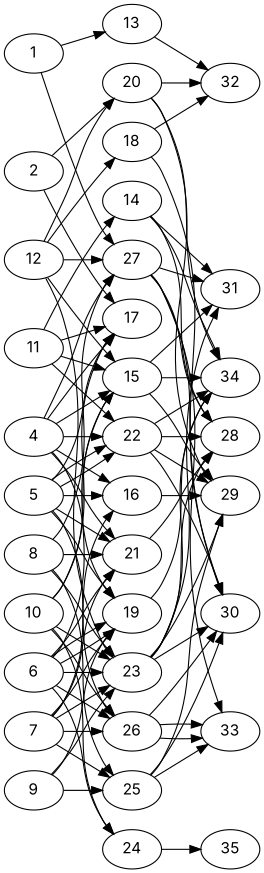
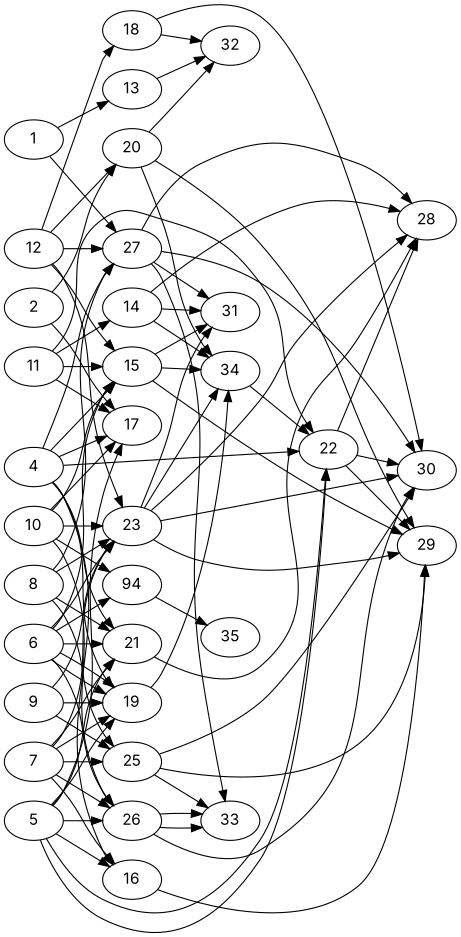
  digraph {
    fontname=Inter
    rankdir=LR
    node [alpha=0.14 fontname=Inter]
    edge [fontname=Inter]
    1 [alpha=0.00 expect_size=9988096]
    13 [alpha=0.15 expect_size=28132352]
    27 [alpha=0.20 expect_size=13704192]
    32 [expect_size=50951168]
    28 [alpha=0.15 expect_size=33249280]
    31 [alpha=0.20 expect_size=11783168]
    30 [alpha=0.06 expect_size=34029568]
    33 [alpha=0.19 expect_size=37817344]
    2 [alpha=0.08 expect_size=33085440]
    17 [alpha=0.08 expect_size=5668864]
    20 [alpha=0.11 expect_size=13942784]
    34 [alpha=0.03 expect_size=40921088]
    29 [expect_size=18571264]
    22 [expect_size=15079424]
    4 [alpha=0.05 expect_size=18854912]
    15 [alpha=0.08 expect_size=18724864]
    16 [alpha=0.10 expect_size=39036928]
    19 [alpha=0.07 expect_size=6807552]
    21 [alpha=0.17 expect_size=10066944]
    5 [alpha=0.09 expect_size=15565824]
    26 [alpha=0.01 expect_size=36776960]
    6 [alpha=0.06 expect_size=35148800]
    23 [alpha=0.01 expect_size=34538496]
-   24 [expect_size=23166976]
+   24 [expect_size=23166976 label=94]
    35 [expect_size=26689536]
    7 [alpha=0.08 expect_size=27228160]
    25 [alpha=0.11 expect_size=17281024]
    8 [alpha=0.13 expect_size=42503168]
    9 [alpha=0.03 expect_size=16584704]
    10 [alpha=0.18 expect_size=34667520]
    11 [alpha=0.02 expect_size=8102912]
    14 [alpha=0.18 expect_size=5861376]
    12 [alpha=0.08 expect_size=8515584]
    18 [expect_size=23942144]
    1 -> 13
    1 -> 27
    13 -> 32
    27 -> 28
    27 -> 31
    27 -> 30
    27 -> 33
    2 -> 17
    2 -> 20
    20 -> 32
    20 -> 34
    20 -> 29
    22 -> 28
    22 -> 30
-   22 -> 34
+   34 -> 22
    22 -> 29
    4 -> 27
    4 -> 17
    4 -> 22
    4 -> 15
    4 -> 16
    4 -> 19
    4 -> 21
    15 -> 31
    15 -> 34
    15 -> 29
    16 -> 29
    19 -> 34
    21 -> 28
    5 -> 17
    5 -> 22
    5 -> 22
    5 -> 16
    5 -> 19
    5 -> 21
    5 -> 26
    26 -> 30
    26 -> 33
    26 -> 33
    6 -> 15
    6 -> 19
    6 -> 19
    6 -> 21
    6 -> 26
    6 -> 23
    6 -> 24
    23 -> 28
    23 -> 31
    23 -> 30
    23 -> 34
    23 -> 29
    24 -> 35
    7 -> 16
    7 -> 19
    7 -> 21
    7 -> 26
    7 -> 23
    7 -> 25
    25 -> 30
    25 -> 33
    25 -> 29
    8 -> 27
    8 -> 21
    8 -> 23
    8 -> 25
    9 -> 19
    9 -> 23
    9 -> 25
    10 -> 17
    10 -> 15
    10 -> 26
    10 -> 23
    10 -> 24
    11 -> 17
    11 -> 22
    11 -> 15
    11 -> 14
    14 -> 28
    14 -> 31
    14 -> 34
    12 -> 27
    12 -> 20
    12 -> 15
    12 -> 23
    12 -> 18
    18 -> 32
    18 -> 30
  }
